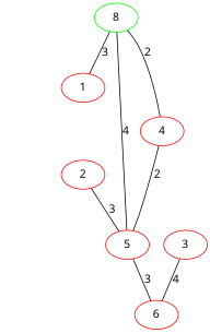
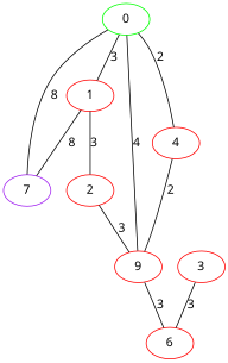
  graph {
    fontname="Noto Sans"
    node [color=red fontname="Noto Sans" weight=1]
    edge [fontname="Noto Sans"]
-   0 [color=green weight=2 label=8]
+   0 [color=green weight=2]
    1
    4
-   5
+   5 [label=9]
+   7 [color=purple weight=4]
    2
    6
    3
    0 -- 1 [label=3]
    0 -- 4 [label=2]
    0 -- 5 [label=4]
+   0 -- 7 [label=8]
+   1 -- 7 [label=8]
+   1 -- 2 [label=3]
    4 -- 5 [label=2]
    5 -- 6 [label=3]
    2 -- 5 [label=3]
-   3 -- 6 [label=4]
+   3 -- 6 [label=3]
  }
